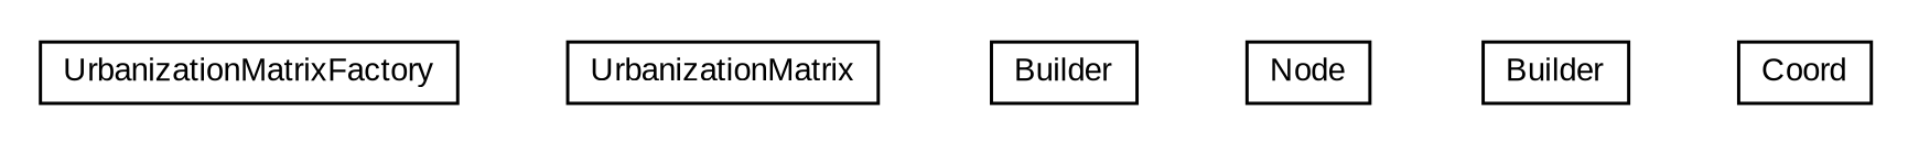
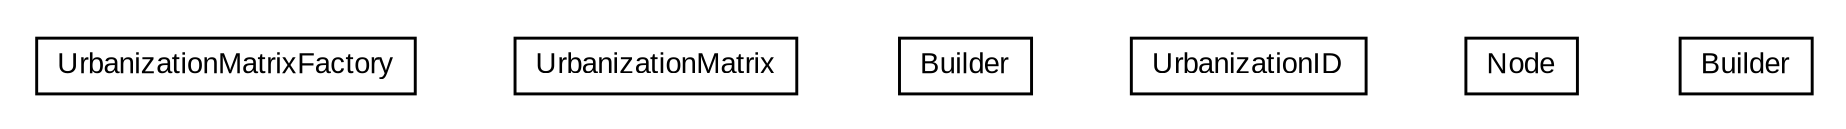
  digraph {
    nodesep=0.25
    ranksep=0.5
    node [fontcolor=black fontname=arial fontsize=10.0 shape=plaintext]
    n1 [label=<<table title="com.id.droneapi.mock.UrbanizationMatrixFactory" border="0" cellborder="1" cellspacing="0" cellpadding="2" port="p" href="./UrbanizationMatrixFactory.html"> 		<tr><td><table border="0" cellspacing="0" cellpadding="1"> <tr><td align="center" balign="center"> UrbanizationMatrixFactory </td></tr> 		</table></td></tr> 		</table>>]
    n2 [label=<<table title="com.id.droneapi.mock.UrbanizationMatrix" border="0" cellborder="1" cellspacing="0" cellpadding="2" port="p" href="./UrbanizationMatrix.html"> 		<tr><td><table border="0" cellspacing="0" cellpadding="1"> <tr><td align="center" balign="center"> UrbanizationMatrix </td></tr> 		</table></td></tr> 		</table>>]
    n3 [label=<<table title="com.id.droneapi.mock.UrbanizationMatrix.Builder" border="0" cellborder="1" cellspacing="0" cellpadding="2" port="p" href="./UrbanizationMatrix.Builder.html"> 		<tr><td><table border="0" cellspacing="0" cellpadding="1"> <tr><td align="center" balign="center"> Builder </td></tr> 		</table></td></tr> 		</table>>]
+   n4 [label=<<table title="com.id.droneapi.mock.UrbanizationID" border="0" cellborder="1" cellspacing="0" cellpadding="2" port="p" href="./UrbanizationID.html"> 		<tr><td><table border="0" cellspacing="0" cellpadding="1"> <tr><td align="center" balign="center"> UrbanizationID </td></tr> 		</table></td></tr> 		</table>>]
    n5 [label=<<table title="com.id.droneapi.mock.Node" border="0" cellborder="1" cellspacing="0" cellpadding="2" port="p" href="./Node.html"> 		<tr><td><table border="0" cellspacing="0" cellpadding="1"> <tr><td align="center" balign="center"> Node </td></tr> 		</table></td></tr> 		</table>>]
    n6 [label=<<table title="com.id.droneapi.mock.Node.Builder" border="0" cellborder="1" cellspacing="0" cellpadding="2" port="p" href="./Node.Builder.html"> 		<tr><td><table border="0" cellspacing="0" cellpadding="1"> <tr><td align="center" balign="center"> Builder </td></tr> 		</table></td></tr> 		</table>>]
-   n7 [label=<<table title="com.id.droneapi.mock.Coord" border="0" cellborder="1" cellspacing="0" cellpadding="2" port="p" href="./Coord.html"> 		<tr><td><table border="0" cellspacing="0" cellpadding="1"> <tr><td align="center" balign="center"> Coord </td></tr> 		</table></td></tr> 		</table>>]
  }
